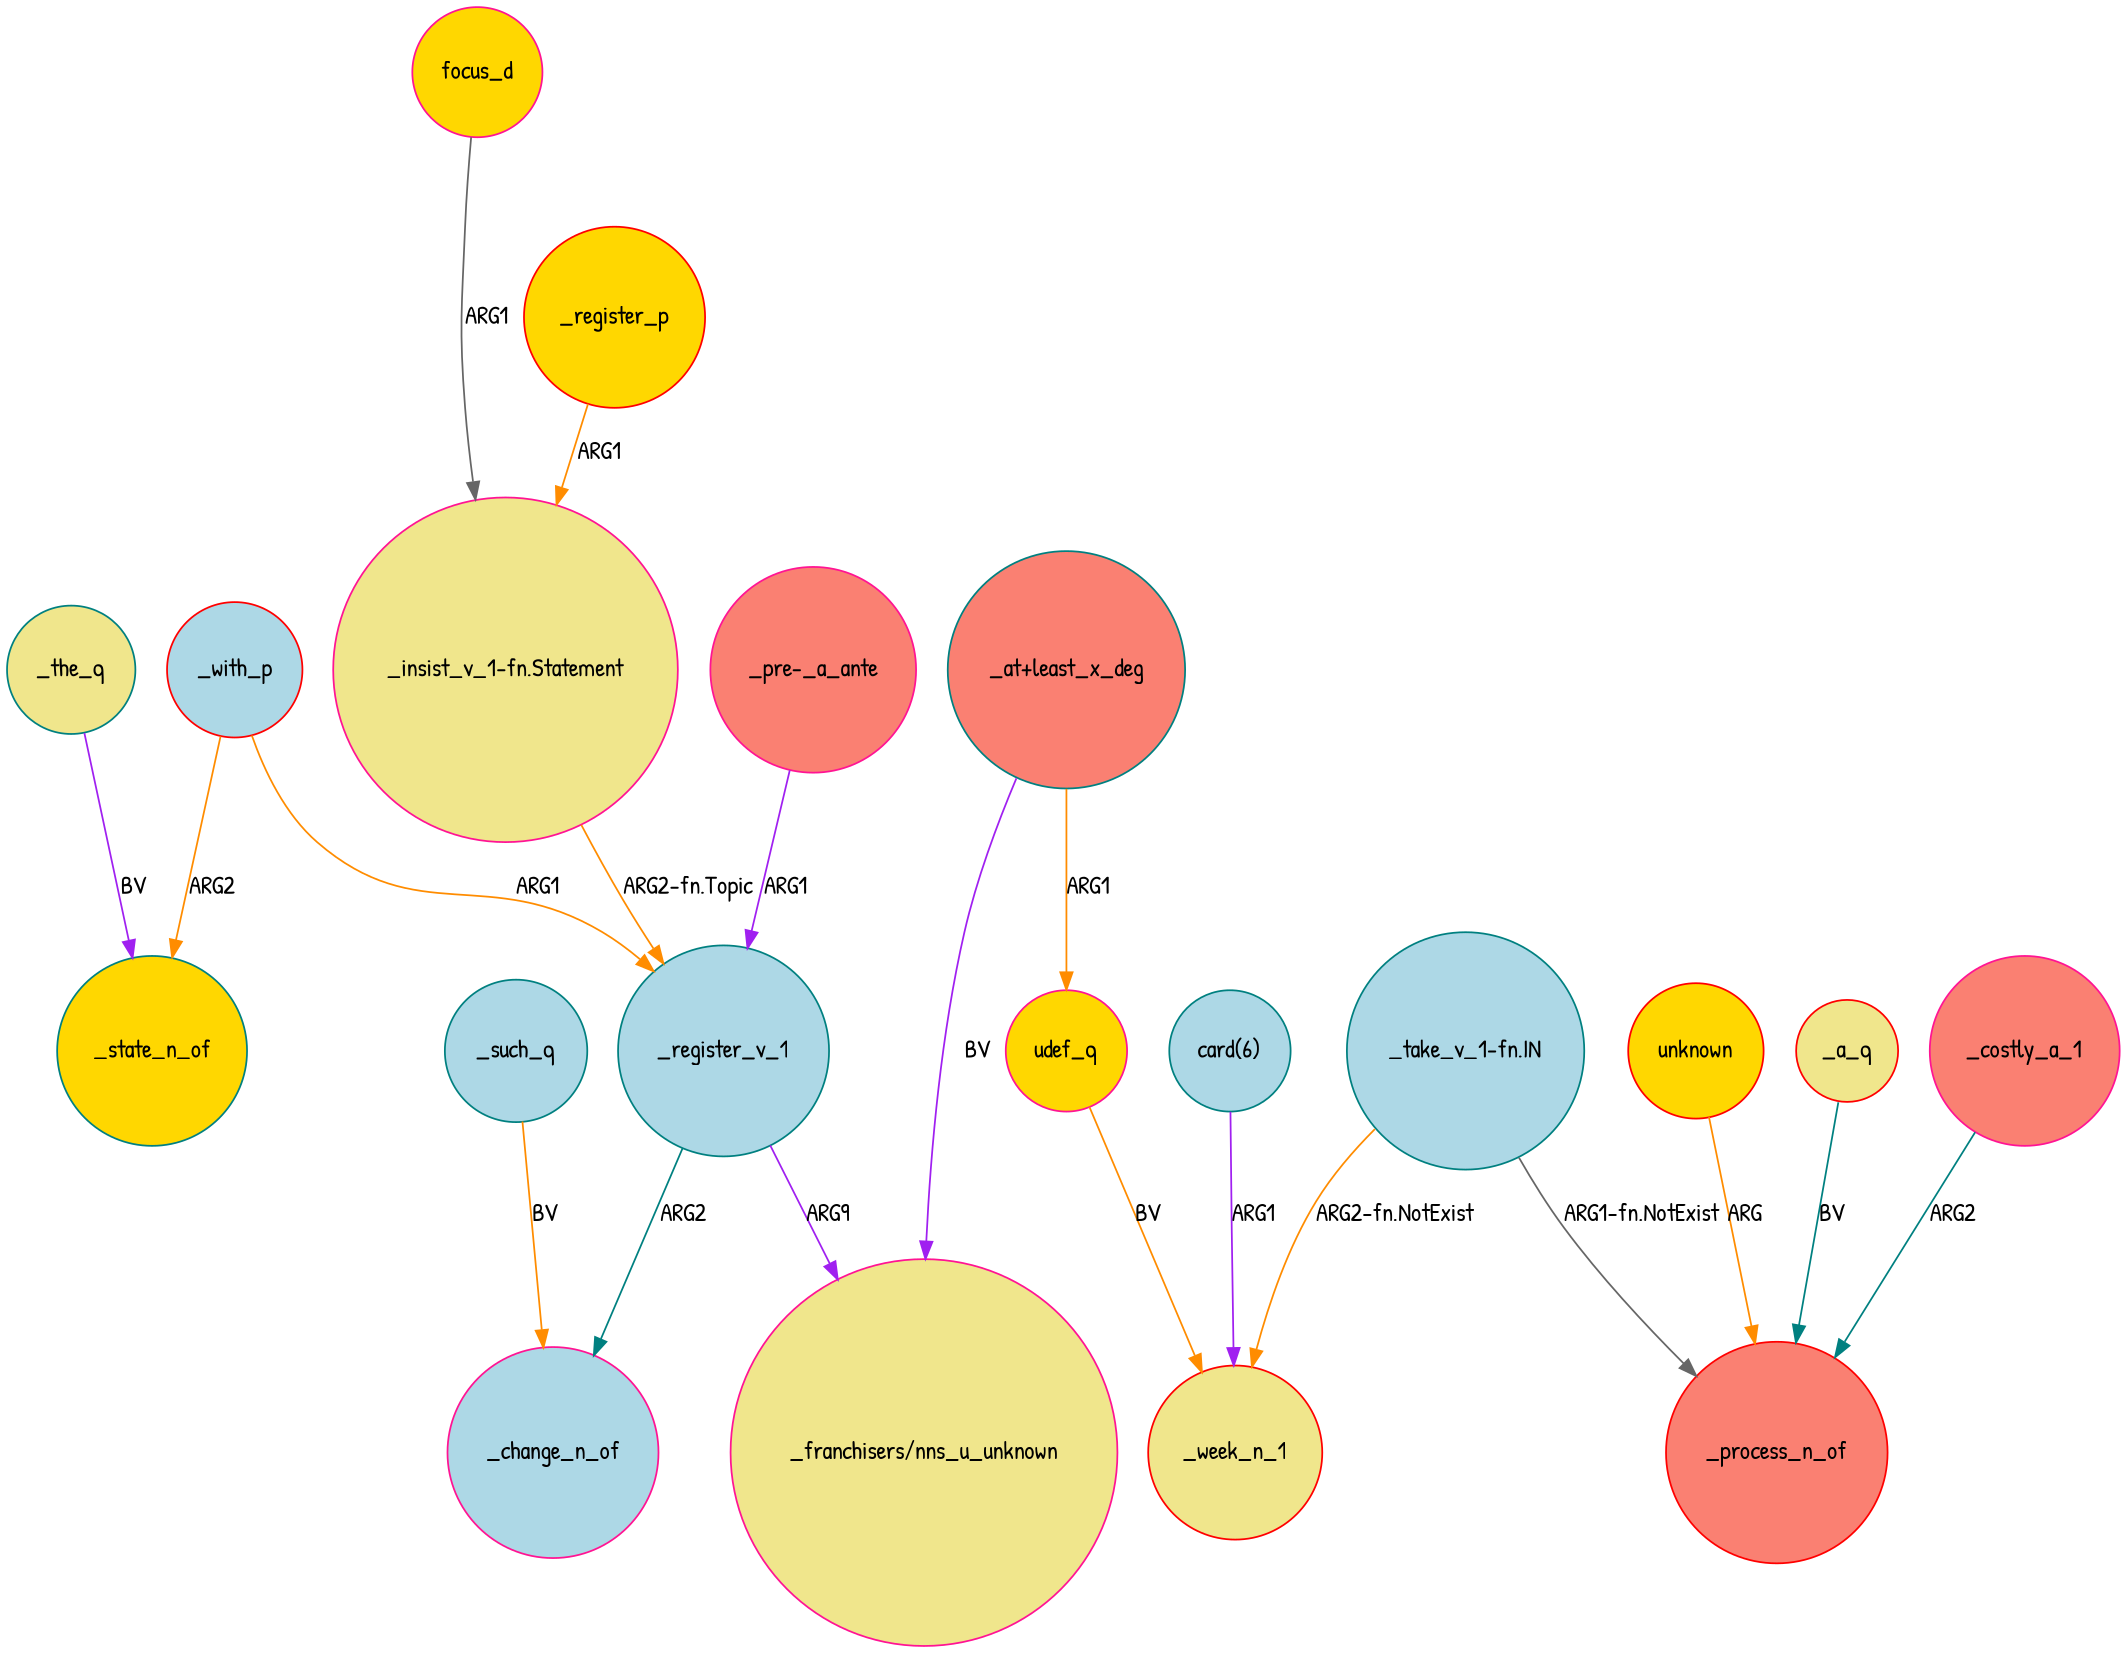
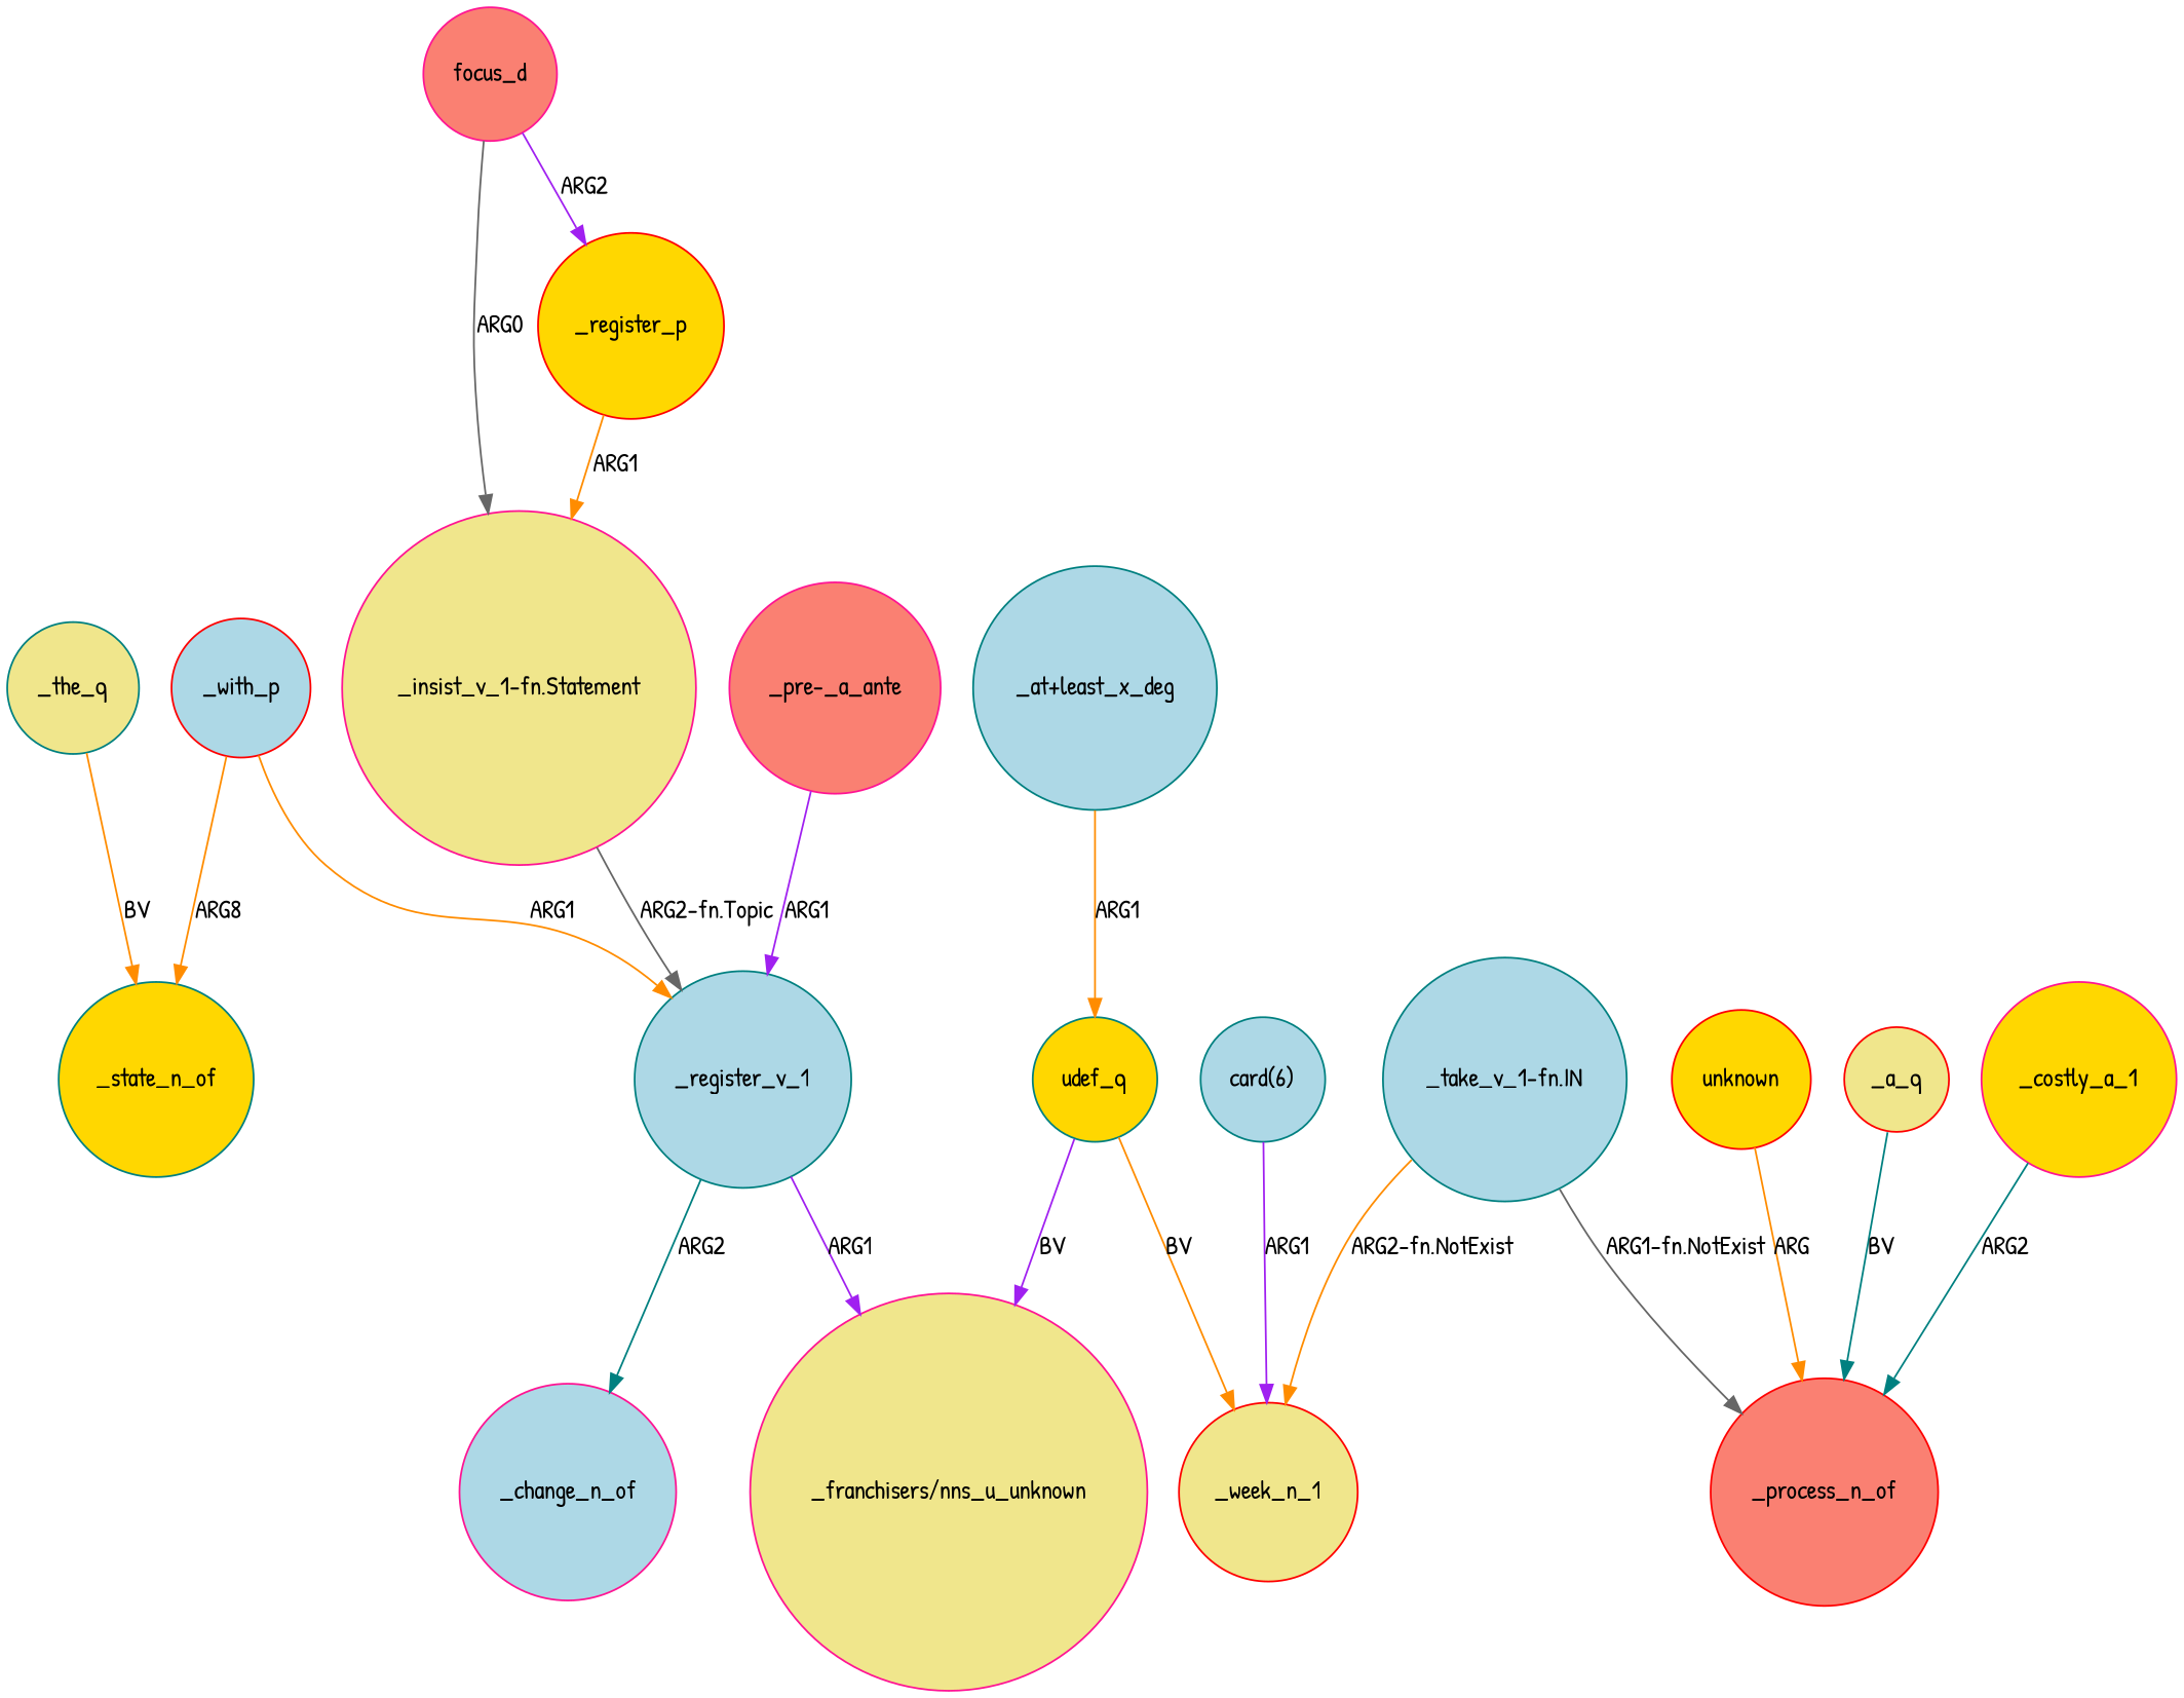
  digraph {
    fontname="Patrick Hand"
    node [color=teal fillcolor=lightblue fontname="Patrick Hand" shape=circle style=filled]
    edge [color=darkorange fontname="Patrick Hand"]
    _register_v_1
    "_franchisers/nns_u_unknown" [color=deeppink fillcolor=khaki]
    _change_n_of [color=deeppink]
    unknown [color=red fillcolor=gold]
    _process_n_of [color=red fillcolor=salmon]
-   focus_d [color=deeppink fillcolor=gold]
+   focus_d [color=deeppink fillcolor=salmon]
    "_insist_v_1-fn.Statement" [color=deeppink fillcolor=khaki]
    n8 [color=red fillcolor=gold label=_register_p]
-   udef_q [color=deeppink fillcolor=gold]
+   udef_q [fillcolor=gold]
    _week_n_1 [color=red fillcolor=khaki]
    _a_q [color=red fillcolor=khaki]
    _with_p [color=red]
    _state_n_of [fillcolor=gold]
    _the_q [fillcolor=khaki]
    "card(6)"
    "_pre-_a_ante" [color=deeppink fillcolor=salmon]
    "_take_v_1-fn.IN"
-   "_at+least_x_deg" [fillcolor=salmon]
-   _costly_a_1 [color=deeppink fillcolor=salmon]
-   _such_q
-   _register_v_1 -> "_franchisers/nns_u_unknown" [color=purple label=ARG9]
+   "_at+least_x_deg"
+   _costly_a_1 [color=deeppink fillcolor=gold]
+   _register_v_1 -> "_franchisers/nns_u_unknown" [color=purple label=ARG1]
    _register_v_1 -> _change_n_of [color=teal label=ARG2]
    unknown -> _process_n_of [label=ARG]
-   focus_d -> "_insist_v_1-fn.Statement" [color=gray40 label=ARG1]
-   "_insist_v_1-fn.Statement" -> _register_v_1 [label="ARG2-fn.Topic"]
+   focus_d -> "_insist_v_1-fn.Statement" [color=gray40 label=ARG0]
+   focus_d -> n8 [color=purple label=ARG2]
+   "_insist_v_1-fn.Statement" -> _register_v_1 [color=gray40 label="ARG2-fn.Topic"]
    n8 -> "_insist_v_1-fn.Statement" [label=ARG1]
-   "_at+least_x_deg" -> "_franchisers/nns_u_unknown" [color=purple label=BV]
+   udef_q -> "_franchisers/nns_u_unknown" [color=purple label=BV]
    udef_q -> _week_n_1 [label=BV]
    _a_q -> _process_n_of [color=teal label=BV]
    _with_p -> _register_v_1 [label=ARG1]
-   _with_p -> _state_n_of [label=ARG2]
-   _the_q -> _state_n_of [color=purple label=BV]
+   _with_p -> _state_n_of [label=ARG8]
+   _the_q -> _state_n_of [label=BV]
    "card(6)" -> _week_n_1 [color=purple label=ARG1]
    "_pre-_a_ante" -> _register_v_1 [color=purple label=ARG1]
    "_take_v_1-fn.IN" -> _process_n_of [color=gray40 label="ARG1-fn.NotExist"]
    "_take_v_1-fn.IN" -> _week_n_1 [label="ARG2-fn.NotExist"]
    "_at+least_x_deg" -> udef_q [label=ARG1]
    _costly_a_1 -> _process_n_of [color=teal label=ARG2]
-   _such_q -> _change_n_of [label=BV]
  }
